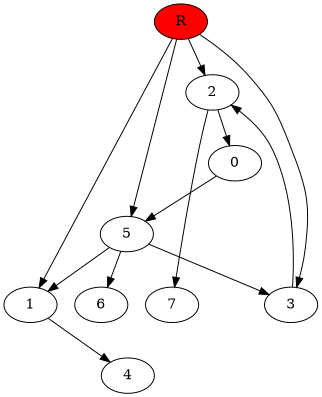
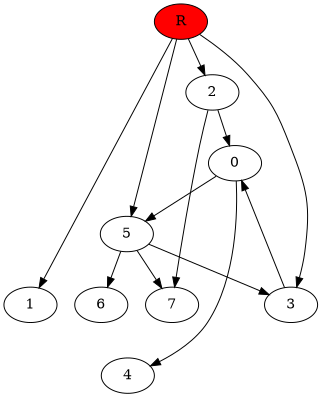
  digraph {
    2
    7
    n3 [label=0]
    4
    5
    3
    6
    R [fillcolor="#ff0000" style=filled]
    1
    2 -> 7
    2 -> n3
-   1 -> 4
+   n3 -> 4
    n3 -> 5
-   5 -> 1
+   5 -> 7
    5 -> 3
    5 -> 6
-   3 -> 2
+   3 -> n3
    R -> 2
    R -> 5
    R -> 3
    R -> 1
  }
